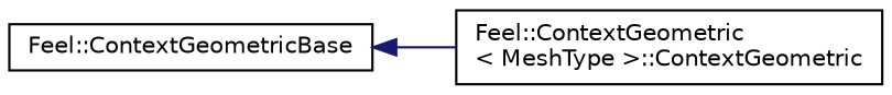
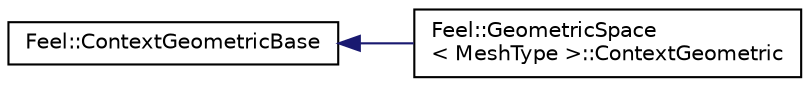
  digraph {
    rankdir=LR
    node [color=black fillcolor=white fontname=Helvetica fontsize=10 shape=record style=filled]
    n1 [height=0.2 label="Feel::ContextGeometricBase" width=0.4]
-   n2 [height=0.2 label="Feel::ContextGeometric\l\< MeshType \>::ContextGeometric" width=0.4]
+   n2 [height=0.2 label="Feel::GeometricSpace\l\< MeshType \>::ContextGeometric" width=0.4]
    n1 -> n2 [color=midnightblue dir=back fontname=Helvetica fontsize=10 labelfontname=Helvetica labelfontsize=10 style=solid]
  }
